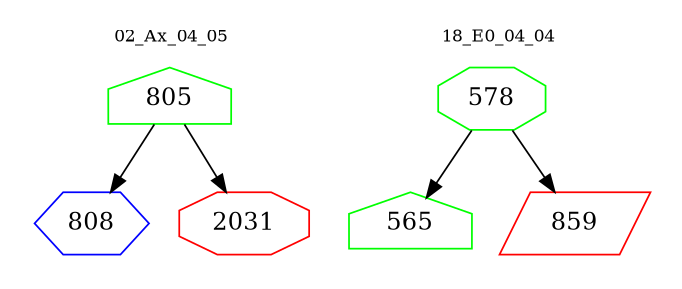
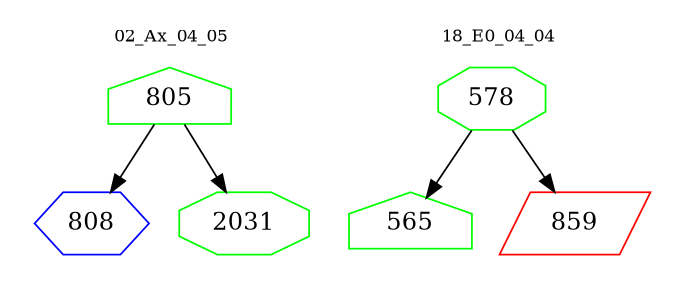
  digraph {
    node [color=green shape=house]
    edge [color=black]
    n1 [label=805]
    n2 [color=blue label=808 shape=hexagon]
-   n3 [color=red label=2031 shape=octagon]
+   n3 [label=2031 shape=octagon]
    n4 [label=578 shape=octagon]
    n5 [label=565]
    n6 [color=red label=859 shape=parallelogram]
    subgraph cluster_1 {
      color=white
      fontsize=10
      label="02_Ax_04_05"
      n1
      n2
      n3
    }
    subgraph cluster_2 {
      color=white
      fontsize=10
      label="18_E0_04_04"
      n4
      n5
      n6
    }
    n1 -> n2
    n1 -> n3
    n4 -> n5
    n4 -> n6
  }
